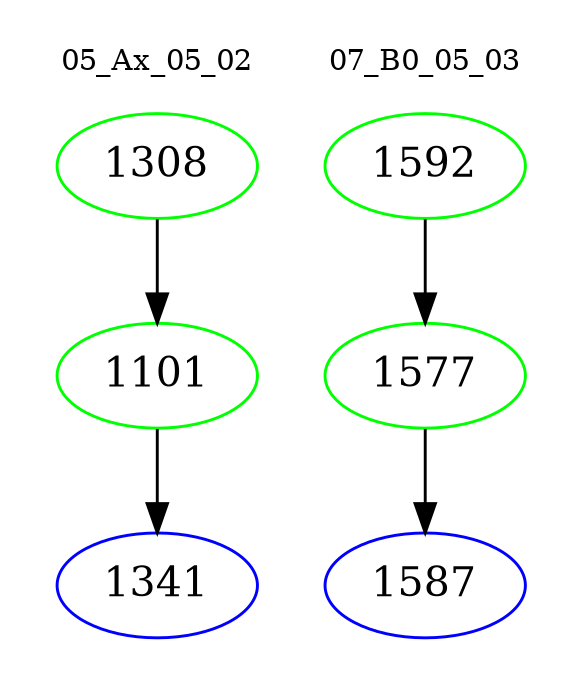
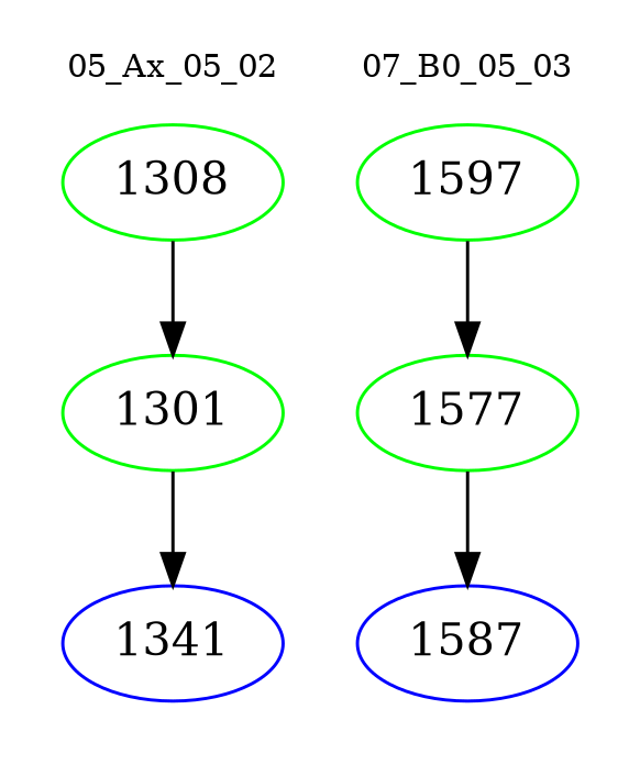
  digraph {
    node [color=green]
    edge [color=black]
    n1 [label=1308]
-   n2 [label=1101]
+   n2 [label=1301]
    n3 [color=blue label=1341]
-   n4 [label=1592]
+   n4 [label=1597]
    n5 [label=1577]
    n6 [color=blue label=1587]
    subgraph cluster_1 {
      color=white
      fontsize=10
      label="05_Ax_05_02"
      n1
      n2
      n3
    }
    subgraph cluster_2 {
      color=white
      fontsize=10
      label="07_B0_05_03"
      n4
      n5
      n6
    }
    n1 -> n2
    n2 -> n3
    n4 -> n5
    n5 -> n6
  }
